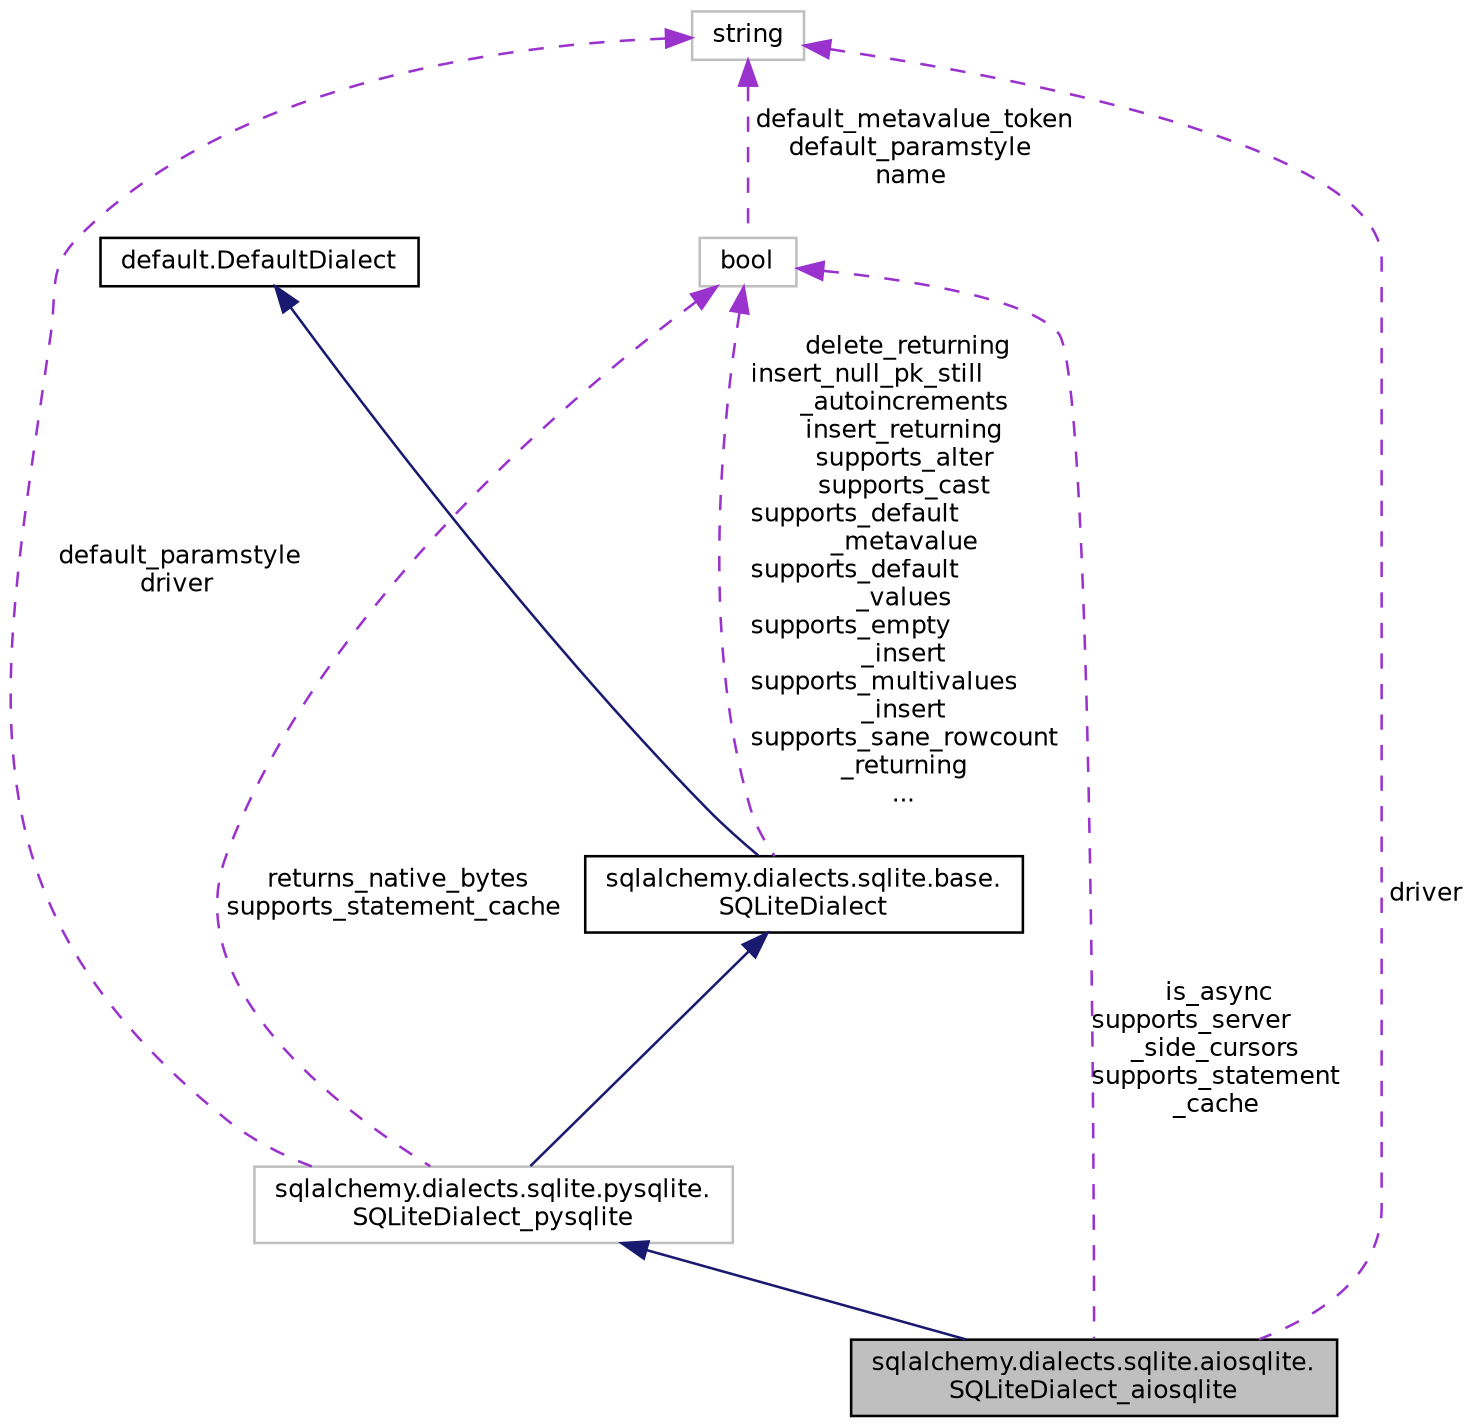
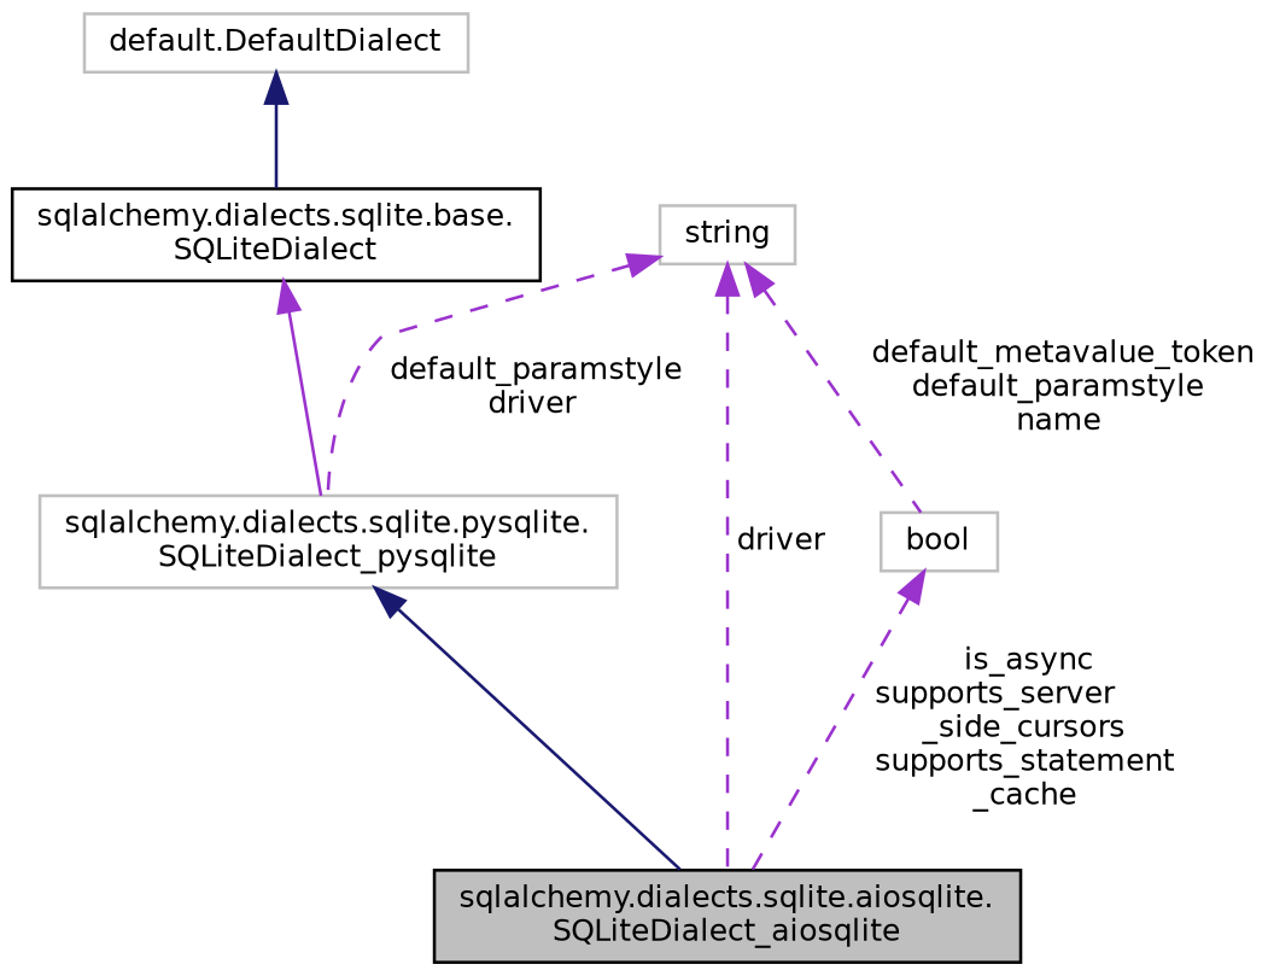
  digraph {
    node [color=grey75 fillcolor=white fontname=Helvetica fontsize=10 shape=record style=filled]
    edge [color=darkorchid3 dir=back fontname=Helvetica fontsize=10 labelfontname=Helvetica labelfontsize=10 style=dashed]
    n1 [color=black fillcolor=grey75 fontcolor=black height=0.2 label="sqlalchemy.dialects.sqlite.aiosqlite.\lSQLiteDialect_aiosqlite" width=0.4]
    n2 [height=0.2 label="sqlalchemy.dialects.sqlite.pysqlite.\lSQLiteDialect_pysqlite" width=0.4]
    n3 [color=black height=0.2 label="sqlalchemy.dialects.sqlite.base.\lSQLiteDialect" width=0.4]
-   n4 [color=black height=0.2 label="default.DefaultDialect" width=0.4]
+   n4 [height=0.2 label="default.DefaultDialect" width=0.4]
    n5 [height=0.2 label=bool width=0.4]
    n6 [height=0.2 label=string width=0.4]
    n2 -> n1 [color=midnightblue style=solid]
-   n3 -> n2 [color=midnightblue style=solid]
+   n3 -> n2 [style=solid]
    n4 -> n3 [color=midnightblue style=solid]
    n5 -> n1 [label=" is_async\nsupports_server\l_side_cursors\nsupports_statement\l_cache"]
-   n5 -> n2 [label=" returns_native_bytes\nsupports_statement_cache"]
-   n5 -> n3 [label=" delete_returning\ninsert_null_pk_still\l_autoincrements\ninsert_returning\nsupports_alter\nsupports_cast\nsupports_default\l_metavalue\nsupports_default\l_values\nsupports_empty\l_insert\nsupports_multivalues\l_insert\nsupports_sane_rowcount\l_returning\n..."]
    n6 -> n1 [label=" driver"]
    n6 -> n2 [label=" default_paramstyle\ndriver"]
    n6 -> n5 [label=" default_metavalue_token\ndefault_paramstyle\nname"]
  }
